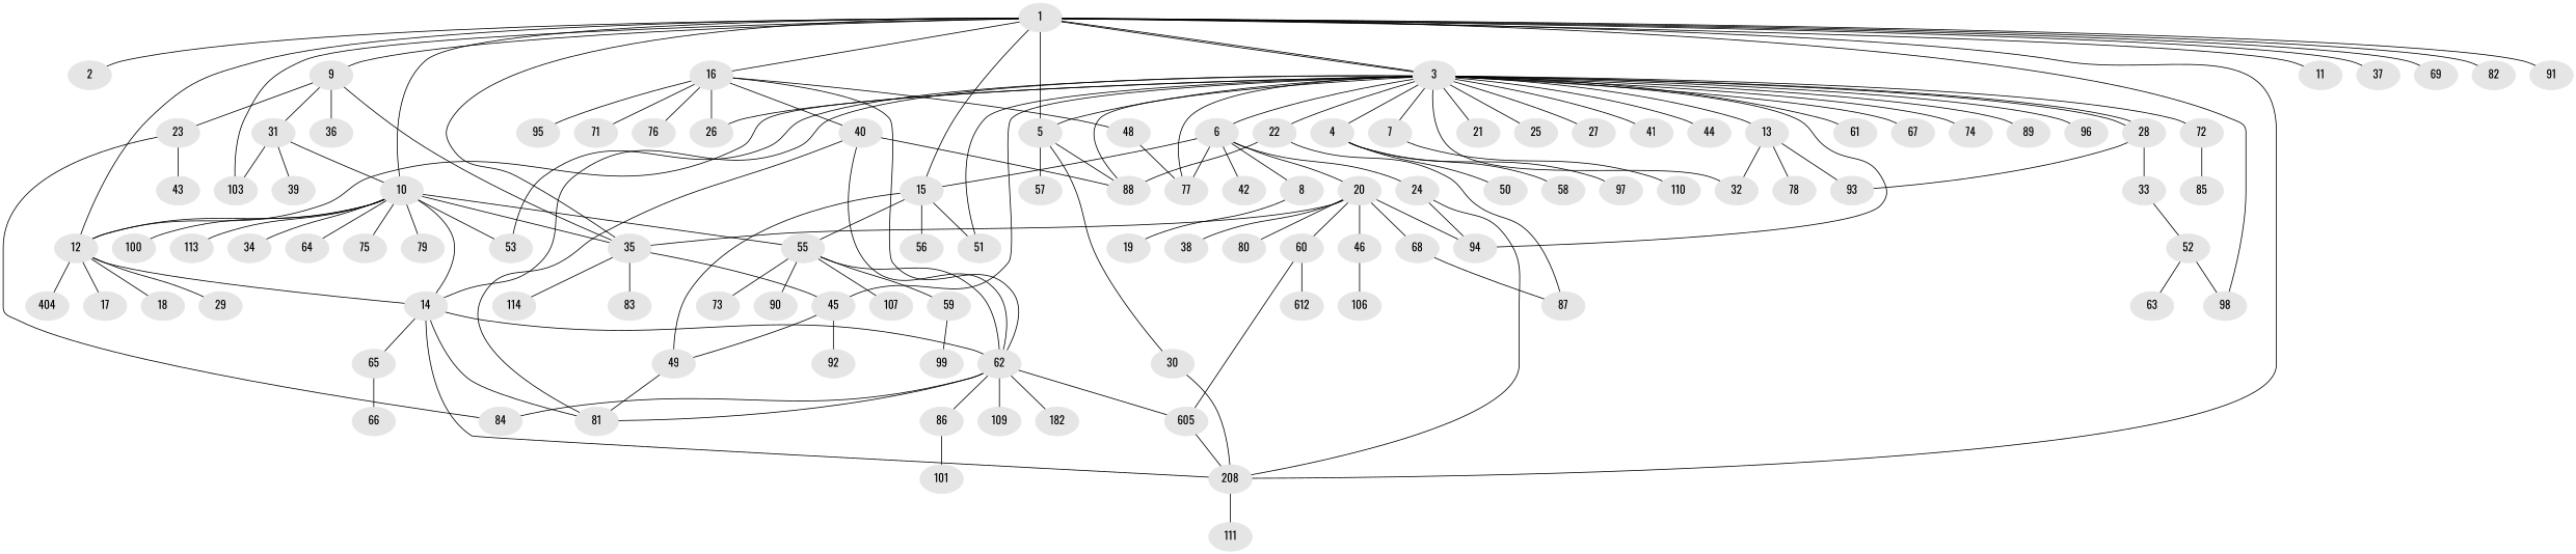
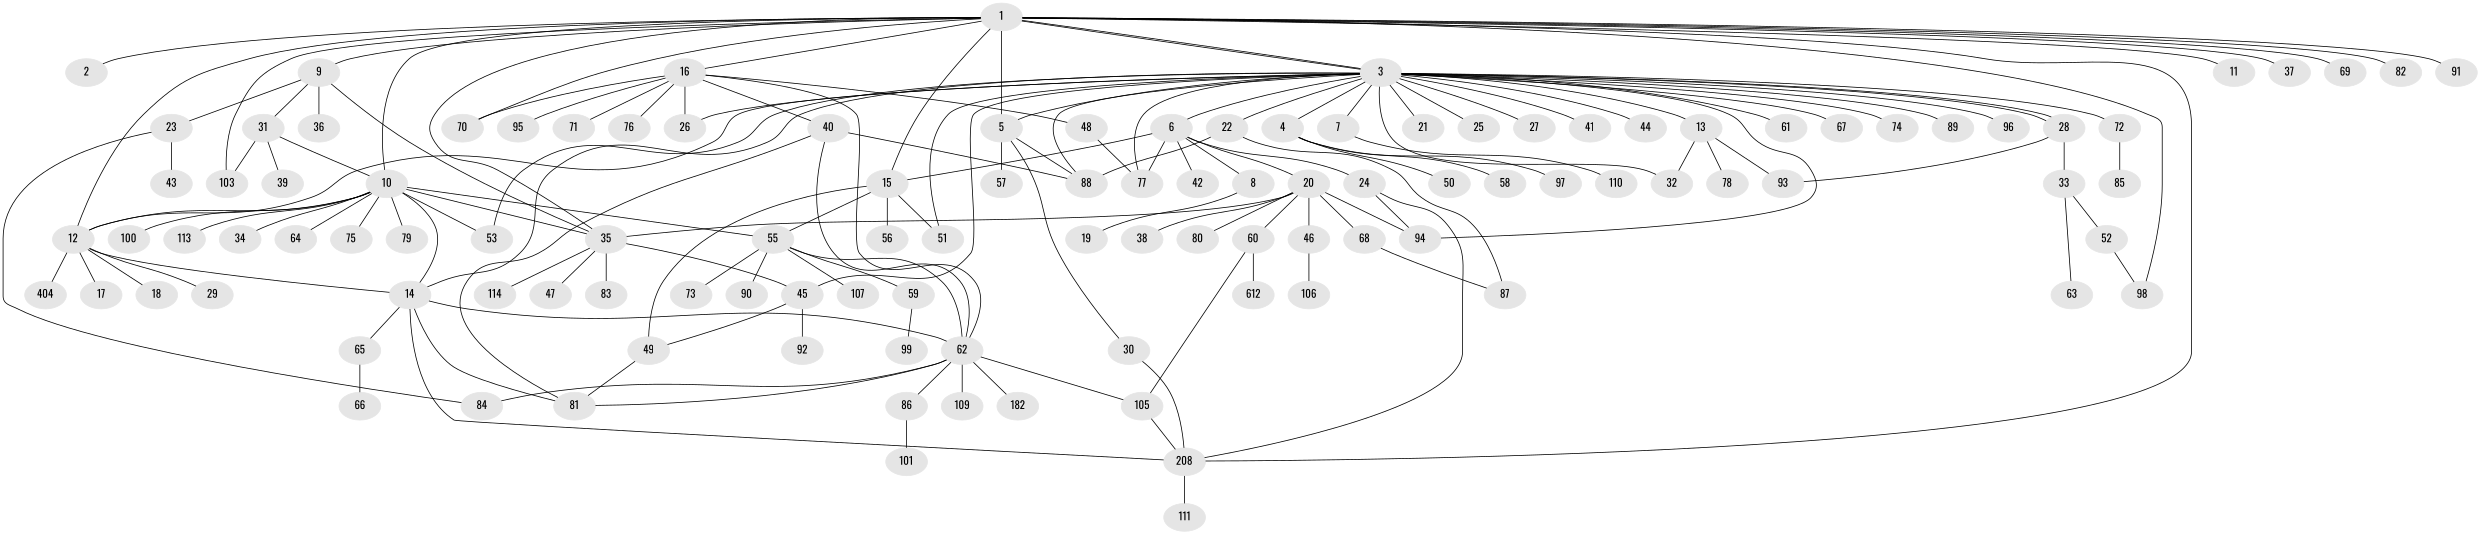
  graph {
    fontname=Oswald
    node [color=gray90 fontname=Oswald style=filled]
    edge [fontname=Oswald]
    1
    2
    3
    5
    9
    10
    11
    12
    15
    16
    35
    37
    69
+   70
    82
    91
    98
    103
    n19 [label=208]
    4
    6
    7
    13
    14
    21
    22
    25
    26
    27
    28
    32
    41
    44
    45
    51
    53
    61
    67
    72
    74
    88
    89
    94
    96
    77
    30
    57
    23
    31
    36
    34
    55
    64
    75
    79
    100
    113
    17
    18
    29
    n61 [label=404]
    49
    56
    62
    40
    48
    71
    76
    95
+   47
    83
    114
    111
    50
    58
    97
    8
    20
    24
    42
    110
    78
    93
    65
    81
    87
    33
    92
    85
    19
    38
    46
    60
    68
    80
    84
    43
    39
    59
    73
    90
    107
-   105 [label=605]
+   105
    86
    n105 [label=182]
    109
    66
    106
    n109 [label=612]
    52
    63
    99
    101
    1 -- 2
    1 -- 3
    1 -- 3
    1 -- 5
    1 -- 9
    1 -- 10
    1 -- 11
    1 -- 12
    1 -- 15
    1 -- 16
    1 -- 35
    1 -- 37
    1 -- 69
+   1 -- 70
    1 -- 82
    1 -- 91
    1 -- 98
    1 -- 103
    1 -- n19
    3 -- 5
    3 -- 12
    3 -- 4
    3 -- 6
    3 -- 7
    3 -- 13
    3 -- 14
    3 -- 21
    3 -- 22
    3 -- 25
    3 -- 26
    3 -- 27
    3 -- 28
    3 -- 28
    3 -- 32
    3 -- 41
    3 -- 44
    3 -- 45
    3 -- 51
    3 -- 53
    3 -- 61
    3 -- 67
    3 -- 72
    3 -- 74
    3 -- 88
    3 -- 89
    3 -- 94
    3 -- 96
    3 -- 77
    5 -- 88
    5 -- 30
    5 -- 57
    9 -- 35
    9 -- 23
    9 -- 31
    9 -- 36
    10 -- 12
    10 -- 35
    10 -- 14
    10 -- 53
    10 -- 34
    10 -- 55
    10 -- 64
    10 -- 75
    10 -- 79
    10 -- 100
    10 -- 113
    12 -- 14
    12 -- 17
    12 -- 18
    12 -- 29
    12 -- n61
    15 -- 51
    15 -- 55
    15 -- 49
    15 -- 56
+   16 -- 70
    16 -- 26
    16 -- 62
    16 -- 40
    16 -- 48
    16 -- 71
    16 -- 76
    16 -- 95
    35 -- 45
+   35 -- 47
    35 -- 83
    35 -- 114
    n19 -- 111
    4 -- 50
    4 -- 58
    4 -- 97
    6 -- 15
    6 -- 77
    6 -- 8
    6 -- 20
    6 -- 24
    6 -- 42
    7 -- 110
    13 -- 32
    13 -- 78
    13 -- 93
    14 -- n19
    14 -- 62
    14 -- 65
    14 -- 81
    22 -- 88
    22 -- 87
    28 -- 93
    28 -- 33
    45 -- 49
    45 -- 92
    72 -- 85
    30 -- n19
    23 -- 84
    23 -- 43
    31 -- 10
    31 -- 103
    31 -- 39
    55 -- 62
    55 -- 59
    55 -- 73
    55 -- 90
    55 -- 107
    49 -- 81
    62 -- 81
    62 -- 84
    62 -- 105
    62 -- 86
    62 -- n105
    62 -- 109
    40 -- 88
    40 -- 62
    40 -- 81
    48 -- 77
    8 -- 19
    20 -- 35
    20 -- 94
    20 -- 38
    20 -- 46
    20 -- 60
    20 -- 68
    20 -- 80
    24 -- n19
    24 -- 94
    65 -- 66
    33 -- 52
    46 -- 106
    60 -- 105
    60 -- n109
    68 -- 87
    59 -- 99
    105 -- n19
    86 -- 101
    52 -- 98
-   52 -- 63
+   33 -- 63
  }
